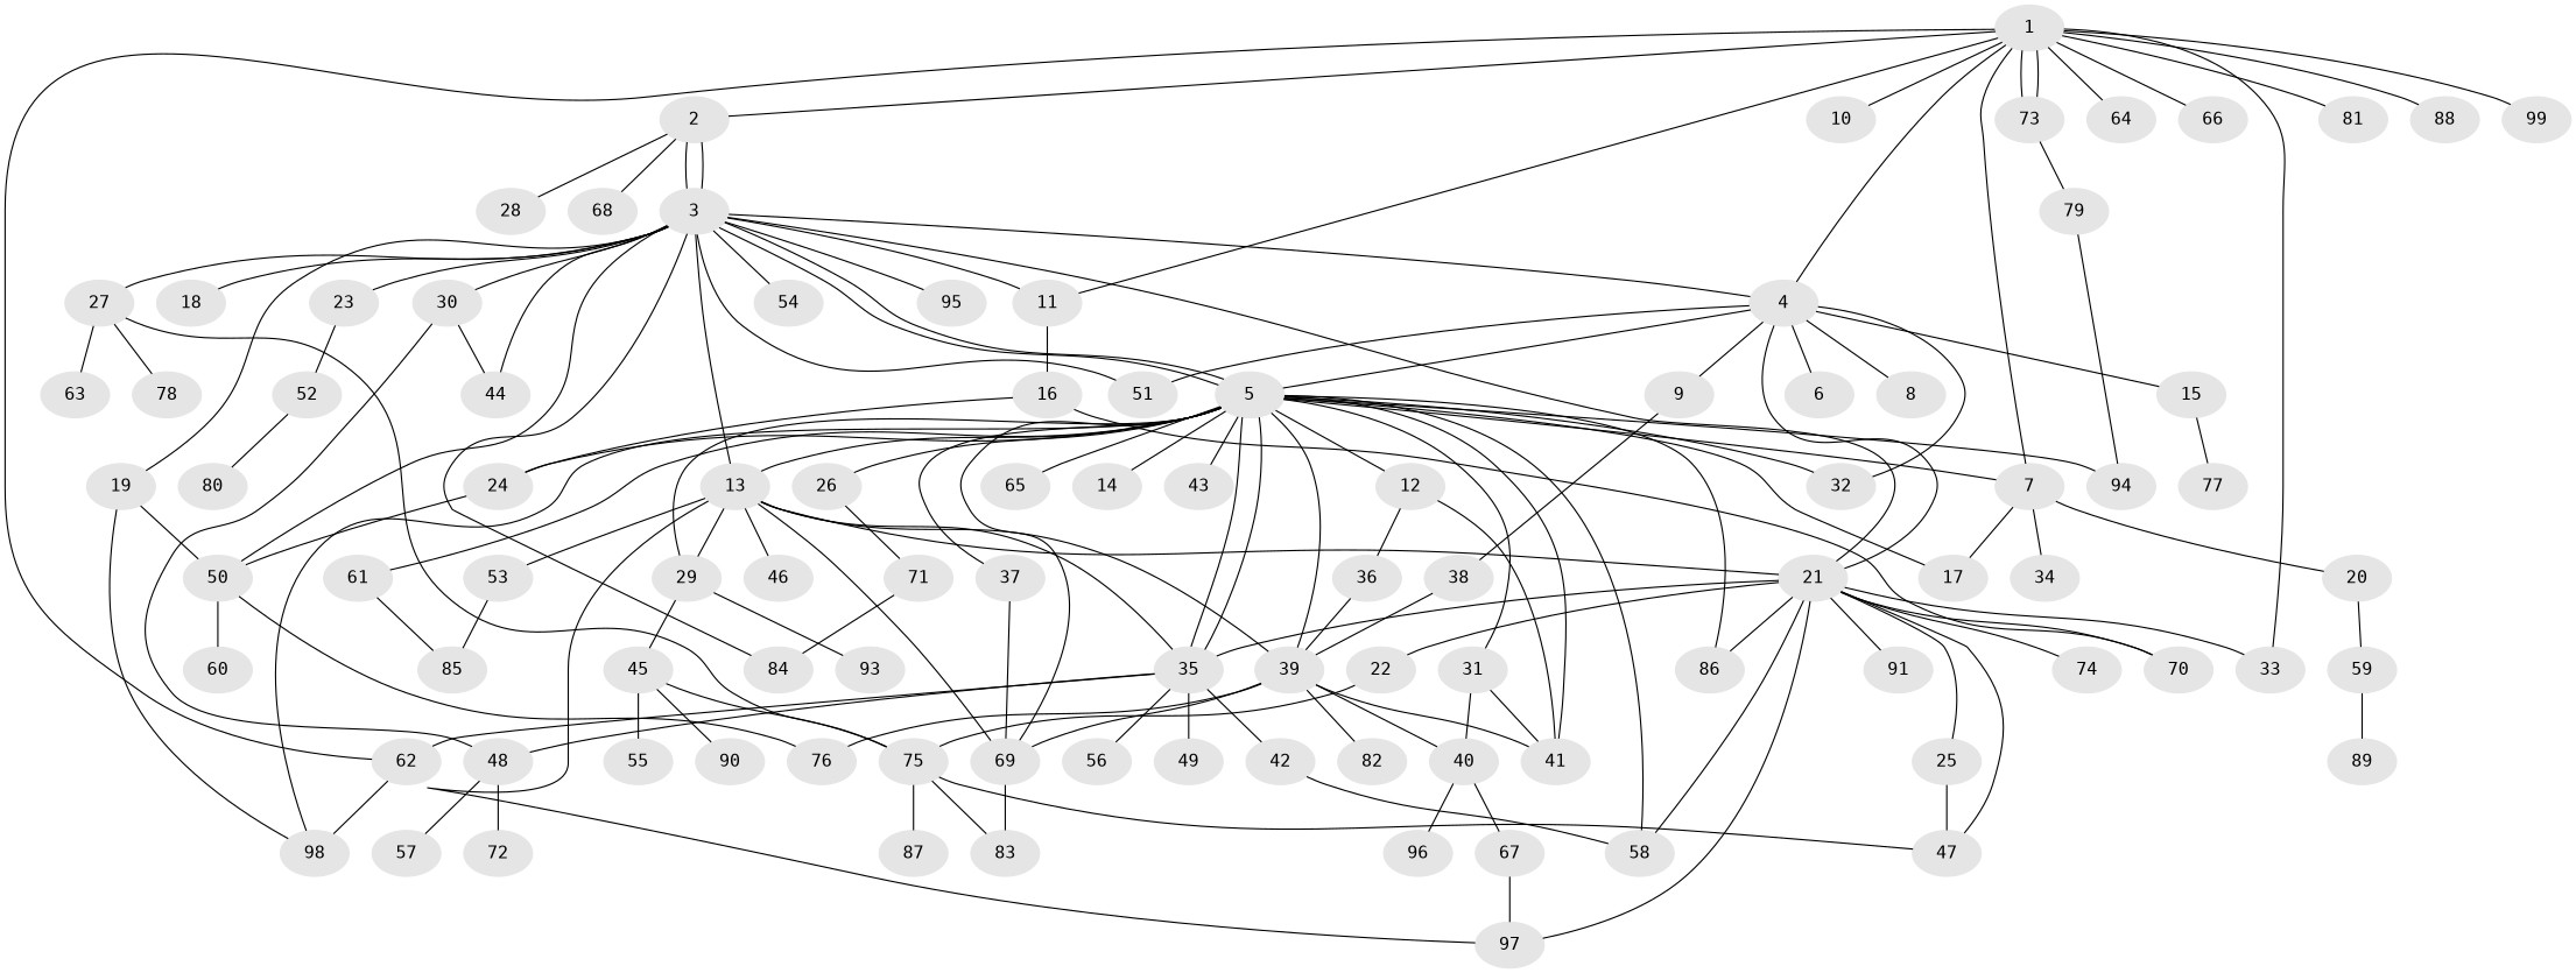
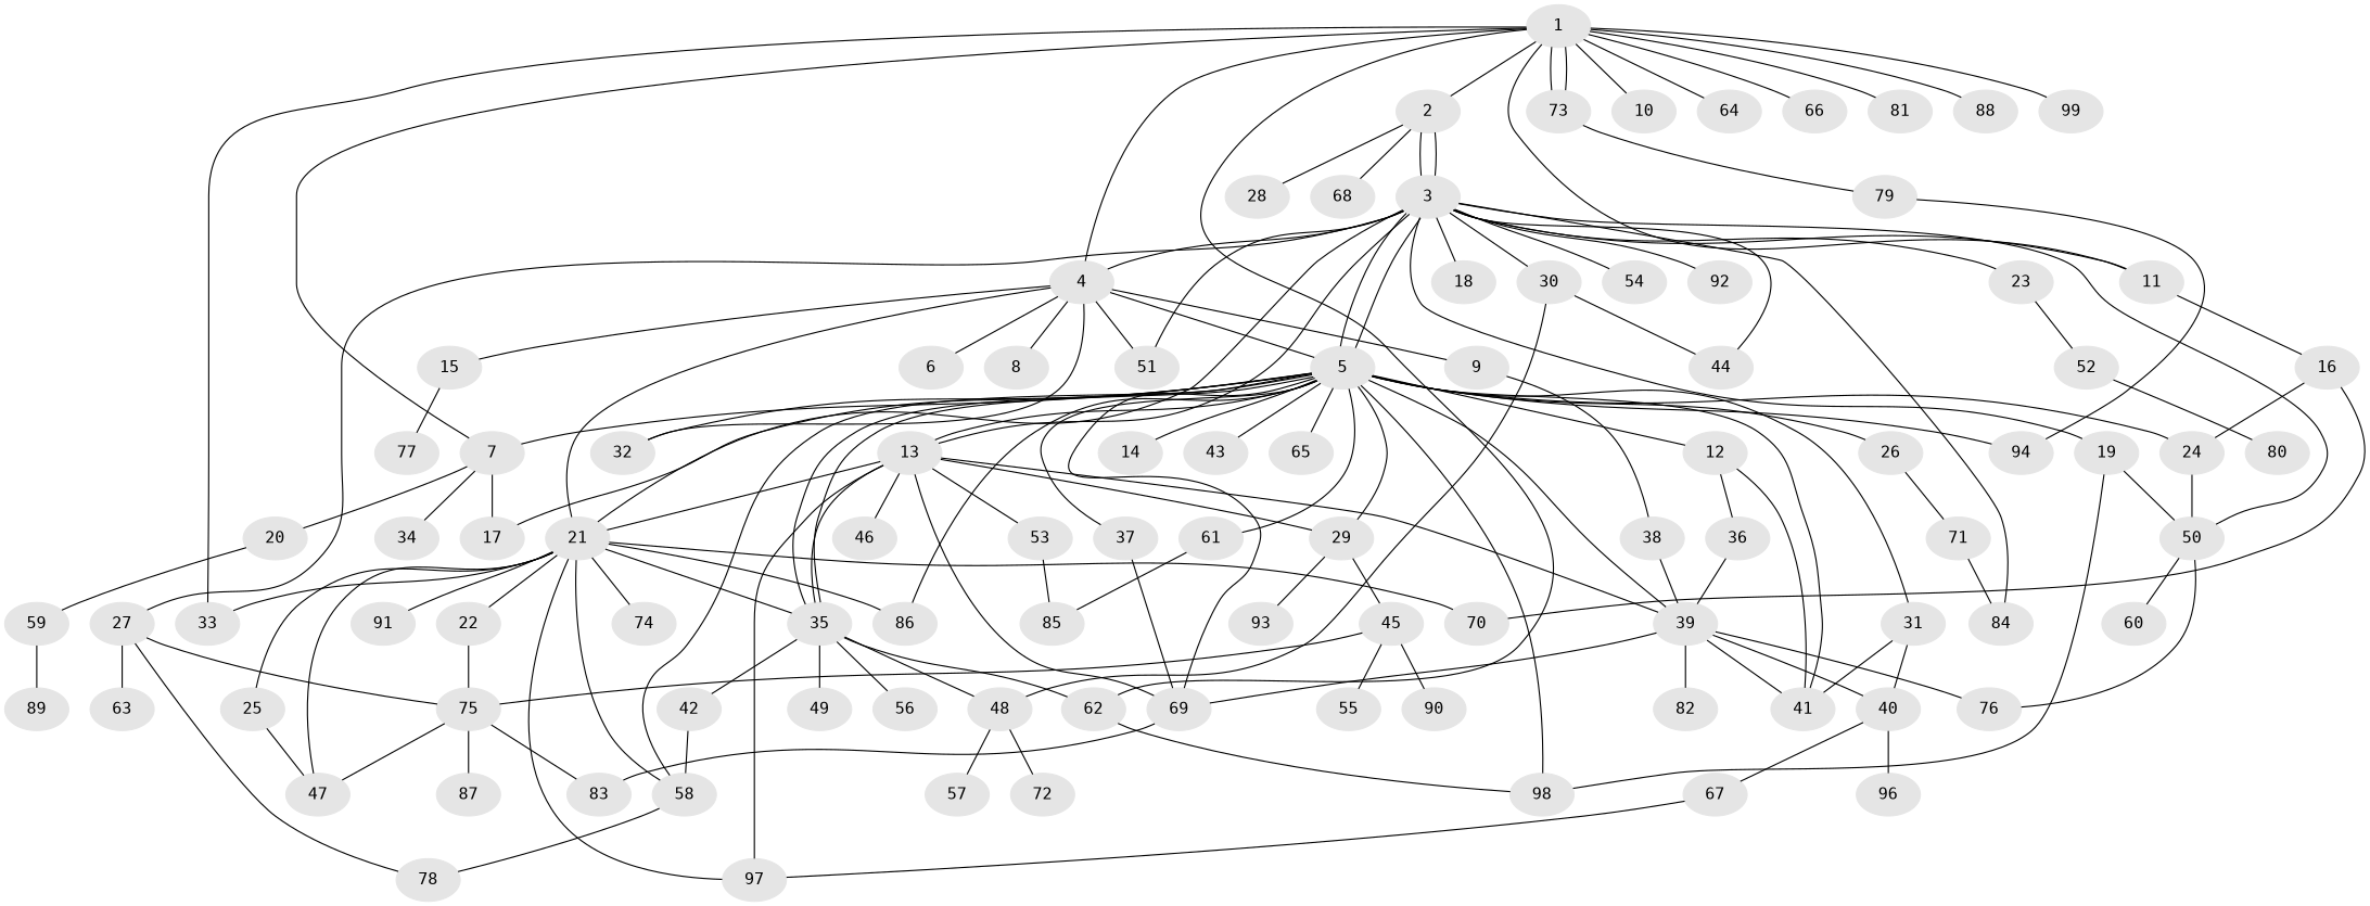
  graph {
    fontname="DejaVu Sans Mono"
    node [color=gray90 fontname="DejaVu Sans Mono" style=filled]
    edge [fontname="DejaVu Sans Mono"]
    1
    2
    4
    7
    10
    11
    33
    62
    64
    66
    73
    81
    88
    n14 [label=99]
    3
    28
    68
    5
    21
    51
    6
    8
    9
    15
    32
    17
    20
    34
    16
    98
    79
    13
    18
    19
    23
    27
    30
    44
    50
    54
    84
-   95
+   95 [label=92]
    12
    14
    24
    26
    29
    31
    35
    37
    39
    41
    43
    58
    61
    65
    69
    86
    94
    46
    53
    97
    70
    22
    25
    47
    74
    91
    52
    75
    63
    78
    48
    76
    60
    38
    77
    36
    71
    45
    93
    40
    42
    49
    56
    82
    85
    83
    59
    89
    87
    80
    55
    90
    57
    72
    67
    96
    1 -- 2
    1 -- 4
    1 -- 7
    1 -- 10
    1 -- 11
    1 -- 33
    1 -- 62
    1 -- 64
    1 -- 66
    1 -- 73
    1 -- 73
    1 -- 81
    1 -- 88
    1 -- n14
    2 -- 3
    2 -- 3
    2 -- 28
    2 -- 68
    4 -- 5
    4 -- 21
    4 -- 51
    4 -- 6
    4 -- 8
    4 -- 9
    4 -- 15
    4 -- 32
    7 -- 17
    7 -- 20
    7 -- 34
    11 -- 16
    62 -- 98
    73 -- 79
    3 -- 4
    3 -- 11
    3 -- 5
    3 -- 5
    3 -- 21
    3 -- 51
    3 -- 13
    3 -- 18
    3 -- 19
    3 -- 23
    3 -- 27
    3 -- 30
    3 -- 44
    3 -- 50
    3 -- 54
    3 -- 84
    3 -- 95
    5 -- 7
    5 -- 32
    5 -- 17
    5 -- 98
    5 -- 13
    5 -- 12
    5 -- 14
    5 -- 24
    5 -- 26
    5 -- 29
    5 -- 31
    5 -- 35
    5 -- 35
    5 -- 37
    5 -- 39
    5 -- 41
    5 -- 43
    5 -- 58
    5 -- 61
    5 -- 65
    5 -- 69
    5 -- 86
    5 -- 94
    21 -- 33
    21 -- 35
    21 -- 58
    21 -- 86
    21 -- 97
    21 -- 70
    21 -- 22
    21 -- 25
    21 -- 47
    21 -- 74
    21 -- 91
    9 -- 38
    15 -- 77
    20 -- 59
    16 -- 24
    16 -- 70
    79 -- 94
    13 -- 21
    13 -- 29
    13 -- 35
    13 -- 39
    13 -- 69
    13 -- 46
    13 -- 53
    13 -- 97
    19 -- 98
    19 -- 50
    23 -- 52
    27 -- 75
    27 -- 63
    27 -- 78
    30 -- 44
    30 -- 48
    50 -- 76
    50 -- 60
    12 -- 41
    12 -- 36
    24 -- 50
    26 -- 71
    29 -- 45
    29 -- 93
    31 -- 41
    31 -- 40
    35 -- 62
    35 -- 48
    35 -- 42
    35 -- 49
    35 -- 56
    37 -- 69
    39 -- 41
    39 -- 69
    39 -- 76
    39 -- 40
    39 -- 82
+   58 -- 78
    61 -- 85
    69 -- 83
    53 -- 85
    22 -- 75
    25 -- 47
    52 -- 80
    75 -- 47
    75 -- 83
    75 -- 87
    48 -- 57
    48 -- 72
    38 -- 39
    36 -- 39
    71 -- 84
    45 -- 75
    45 -- 55
    45 -- 90
    40 -- 67
    40 -- 96
    42 -- 58
    59 -- 89
    67 -- 97
  }
